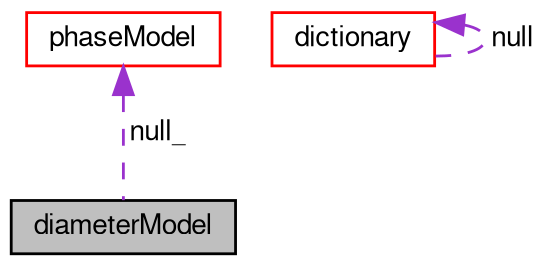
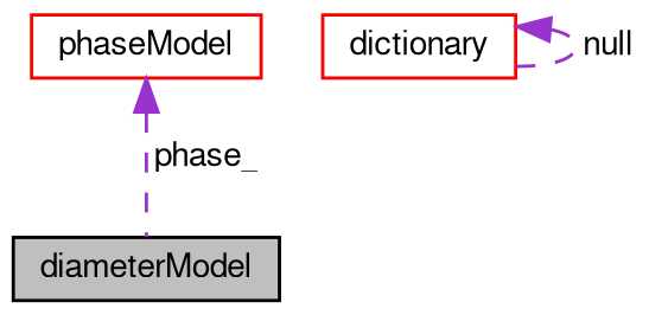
  digraph {
    node [color=red fontname=FreeSans fontsize=10 shape=record]
    edge [color=darkorchid3 dir=back fontname=FreeSans fontsize=10 labelfontname=FreeSans labelfontsize=10 style=dashed]
    n1 [color=black fillcolor=grey75 fontcolor=black height=0.2 label=diameterModel style=filled width=0.4]
    n2 [height=0.2 label=dictionary width=0.4]
    n3 [height=0.2 label=phaseModel width=0.4]
    n2 -> n2 [label=" null"]
-   n3 -> n1 [label=" null_"]
+   n3 -> n1 [label=" phase_"]
  }
